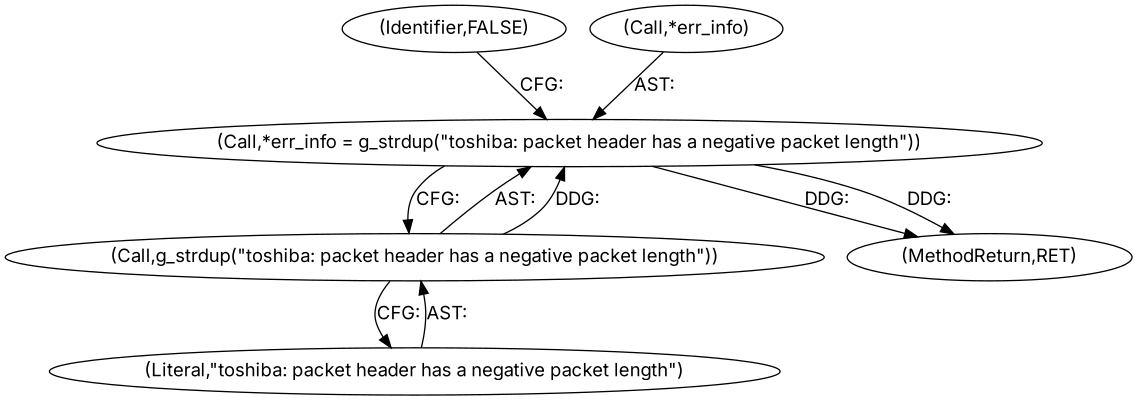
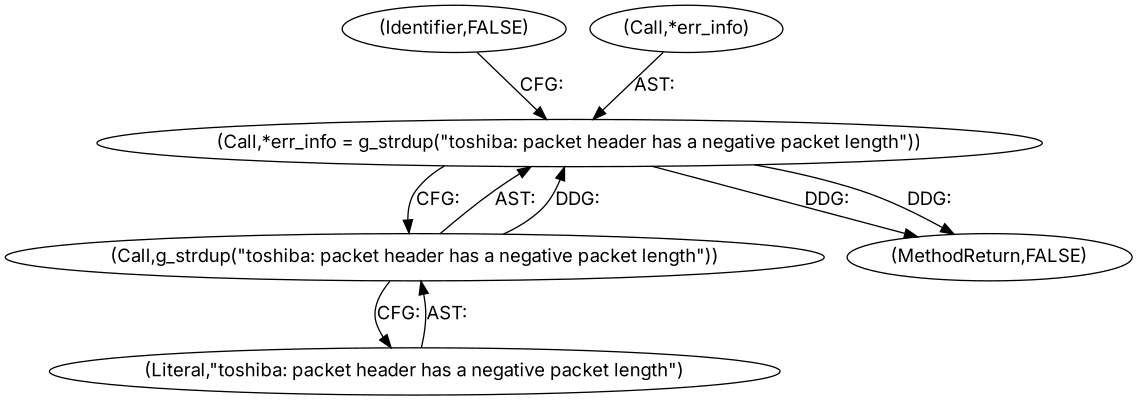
  digraph {
    fontname=Inter
    node [fontname=Inter]
    edge [fontname=Inter]
    n1 [label="(Call,*err_info = g_strdup(\"toshiba: packet header has a negative packet length\"))"]
    n2 [label="(Call,g_strdup(\"toshiba: packet header has a negative packet length\"))"]
-   n3 [label="(MethodReturn,RET)"]
+   n3 [label="(MethodReturn,FALSE)"]
    n4 [label="(Literal,\"toshiba: packet header has a negative packet length\")"]
    n5 [label="(Identifier,FALSE)"]
    n6 [label="(Call,*err_info)"]
    n1 -> n2 [label="CFG: "]
    n1 -> n3 [label="DDG: "]
    n1 -> n3 [label="DDG: "]
    n2 -> n1 [label="AST: "]
    n2 -> n1 [label="DDG: "]
    n2 -> n4 [label="CFG: "]
    n4 -> n2 [label="AST: "]
    n5 -> n1 [label="CFG: "]
    n6 -> n1 [label="AST: "]
  }
